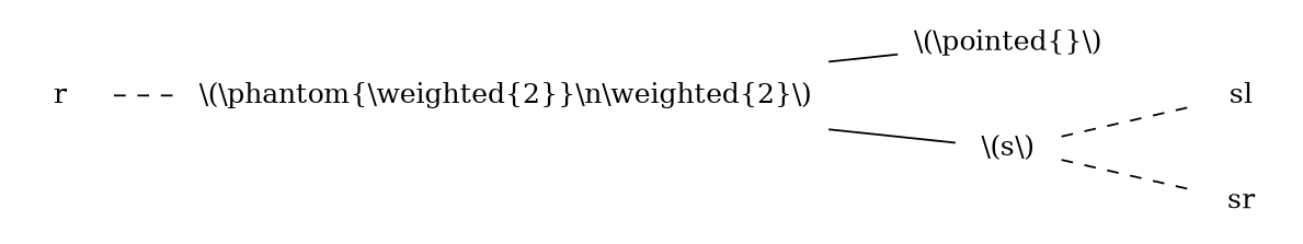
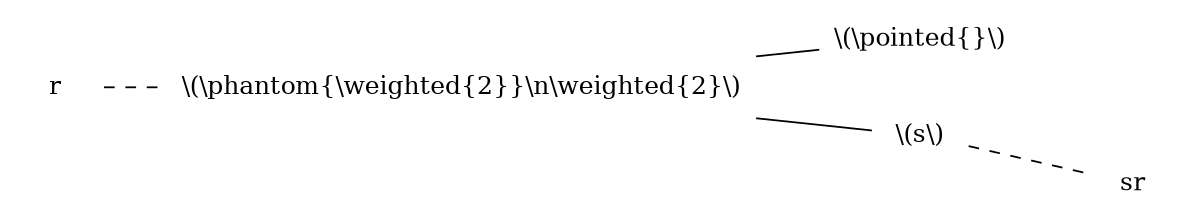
  graph {
    rankdir=LR
    splines=false
    node [shape=none]
    edge [style=dashed]
    n1 [label="\\(\\phantom{\\weighted{2}}\\n\\weighted{2}\\)"]
    r
    n3 [label="\\(\\pointed{}\\)"]
    n4 [label="\\(s\\)"]
-   sl
    sr
    n1 -- n3 [style=""]
    n1 -- n4 [style=""]
    r -- n1
-   n4 -- sl
    n4 -- sr
  }
